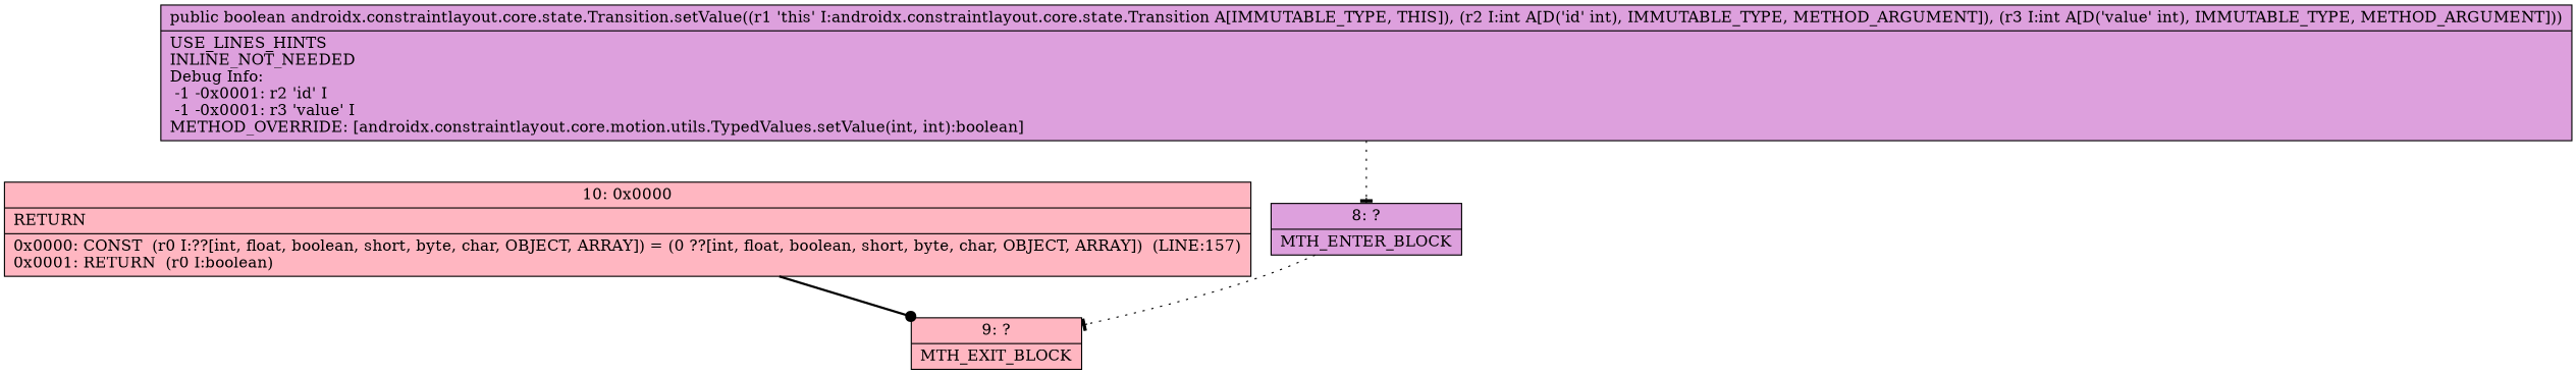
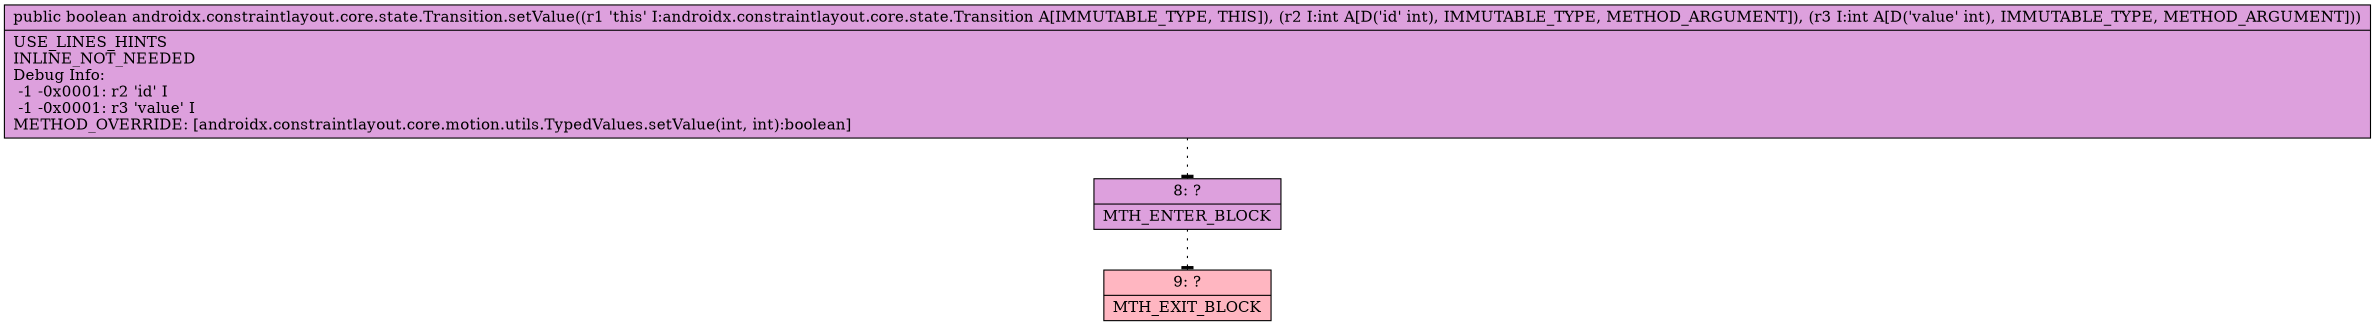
  digraph {
    node [fillcolor=plum shape=record style=filled]
    edge [arrowhead=tee style=dotted]
    n1 [label="{8\:\ ?|MTH_ENTER_BLOCK\l}"]
    n2 [fillcolor=lightpink label="{9\:\ ?|MTH_EXIT_BLOCK\l}"]
-   n3 [fillcolor=lightpink label="{10\:\ 0x0000|RETURN\l|0x0000: CONST  (r0 I:??[int, float, boolean, short, byte, char, OBJECT, ARRAY]) = (0 ??[int, float, boolean, short, byte, char, OBJECT, ARRAY])  (LINE:157)\l0x0001: RETURN  (r0 I:boolean) \l}"]
    n4 [label="{public boolean androidx.constraintlayout.core.state.Transition.setValue((r1 'this' I:androidx.constraintlayout.core.state.Transition A[IMMUTABLE_TYPE, THIS]), (r2 I:int A[D('id' int), IMMUTABLE_TYPE, METHOD_ARGUMENT]), (r3 I:int A[D('value' int), IMMUTABLE_TYPE, METHOD_ARGUMENT]))  | USE_LINES_HINTS\lINLINE_NOT_NEEDED\lDebug Info:\l  \-1 \-0x0001: r2 'id' I\l  \-1 \-0x0001: r3 'value' I\lMETHOD_OVERRIDE: [androidx.constraintlayout.core.motion.utils.TypedValues.setValue(int, int):boolean]\l}"]
    n1 -> n2
-   n3 -> n2 [arrowhead=dot style=bold]
    n4 -> n1
  }
